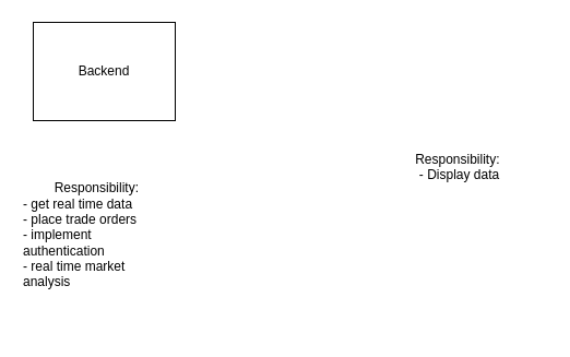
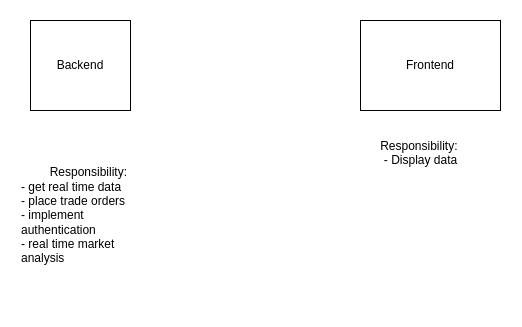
  <mxCell id="0" />
  <mxCell id="1" parent="0" />
- <mxCell id="2" value="Backend" style="rounded=0;whiteSpace=wrap;html=1;" parent="1" vertex="1"><mxGeometry x="30" y="20" width="130" height="90" as="geometry" /></mxCell>
+ <mxCell id="2" value="Backend" style="rounded=0;whiteSpace=wrap;html=1;" parent="1" vertex="1"><mxGeometry x="30" y="20" width="100" height="90" as="geometry" /></mxCell>
+ <mxCell id="3" value="Frontend" style="rounded=0;whiteSpace=wrap;html=1;" parent="1" vertex="1"><mxGeometry x="360" y="20" width="140" height="90" as="geometry" /></mxCell>
  <mxCell id="4" value="&lt;div&gt;Responsibility:&amp;nbsp;&lt;/div&gt;&lt;div align=&quot;left&quot;&gt;- get real time data&amp;nbsp;&lt;/div&gt;&lt;div align=&quot;left&quot;&gt;- place trade orders&amp;nbsp;&lt;/div&gt;&lt;div align=&quot;left&quot;&gt;- implement authentication&amp;nbsp;&lt;/div&gt;&lt;div align=&quot;left&quot;&gt;- real time market analysis&lt;/div&gt;" style="text;html=1;align=center;verticalAlign=middle;whiteSpace=wrap;rounded=0;" parent="1" vertex="1"><mxGeometry x="20" y="125" width="140" height="180" as="geometry" /></mxCell>
  <mxCell id="5" value="&lt;div&gt;Responsibility:&amp;nbsp;&lt;/div&gt;&lt;div&gt;- Display data&lt;/div&gt;&lt;div&gt;&lt;br&gt;&lt;/div&gt;" style="text;html=1;align=center;verticalAlign=middle;resizable=0;points=[];autosize=1;strokeColor=none;fillColor=none;" parent="1" vertex="1"><mxGeometry x="370" y="130" width="100" height="60" as="geometry" /></mxCell>
